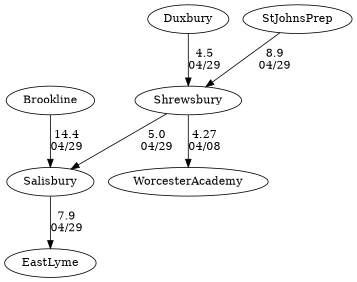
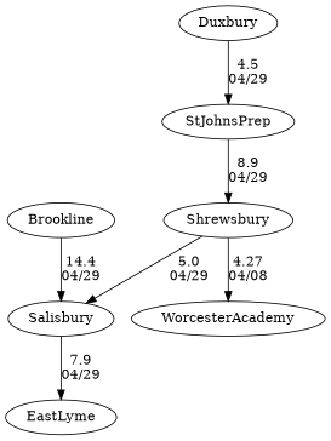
  digraph {
    edge [random=random weight=96]
    Shrewsbury
    WorcesterAcademy
    Salisbury
    EastLyme
    Brookline
    Duxbury
    StJohnsPrep
    Shrewsbury -> WorcesterAcademy [label="4.27\n04/08"]
    Shrewsbury -> Salisbury [label="5.0\n04/29" weight=95]
    Salisbury -> EastLyme [label="7.9\n04/29" weight=93]
    Brookline -> Salisbury [label="14.4\n04/29" weight=86]
-   Duxbury -> Shrewsbury [label="4.5\n04/29"]
+   Duxbury -> StJohnsPrep [label="4.5\n04/29"]
    StJohnsPrep -> Shrewsbury [label="8.9\n04/29" weight=92]
  }
